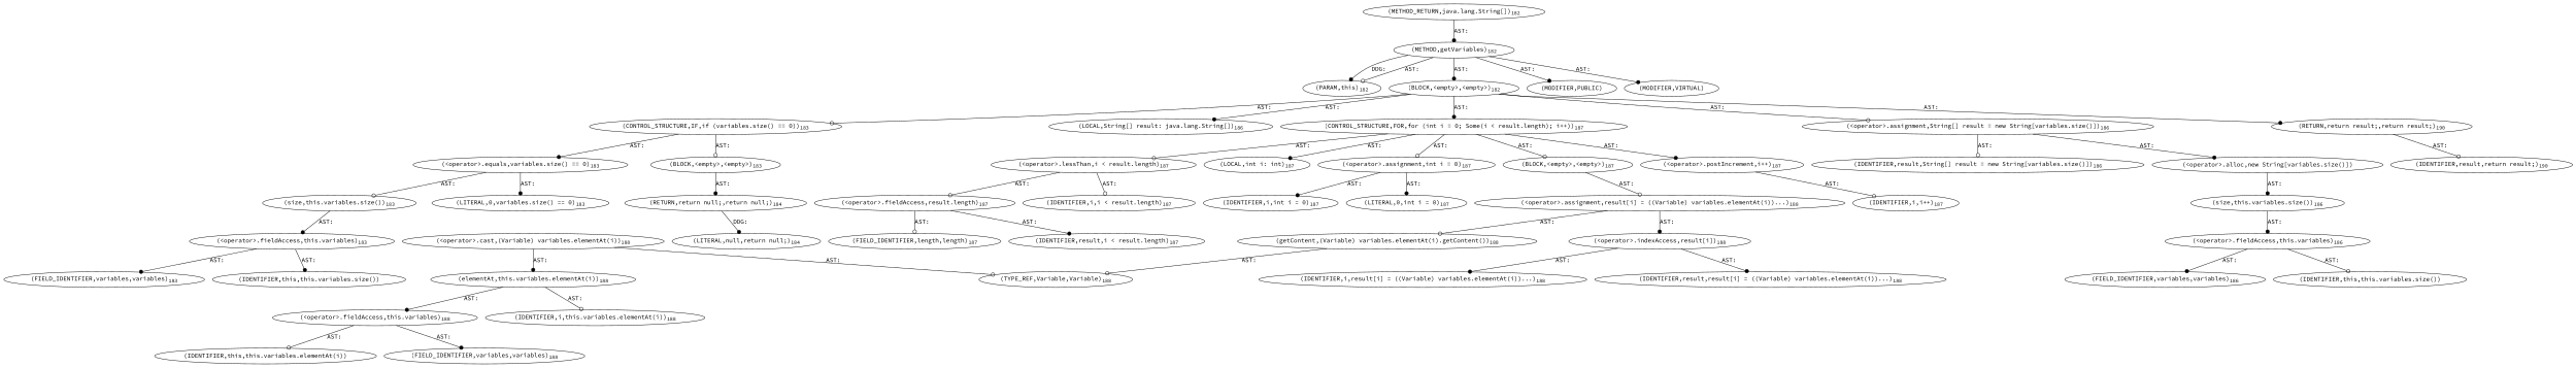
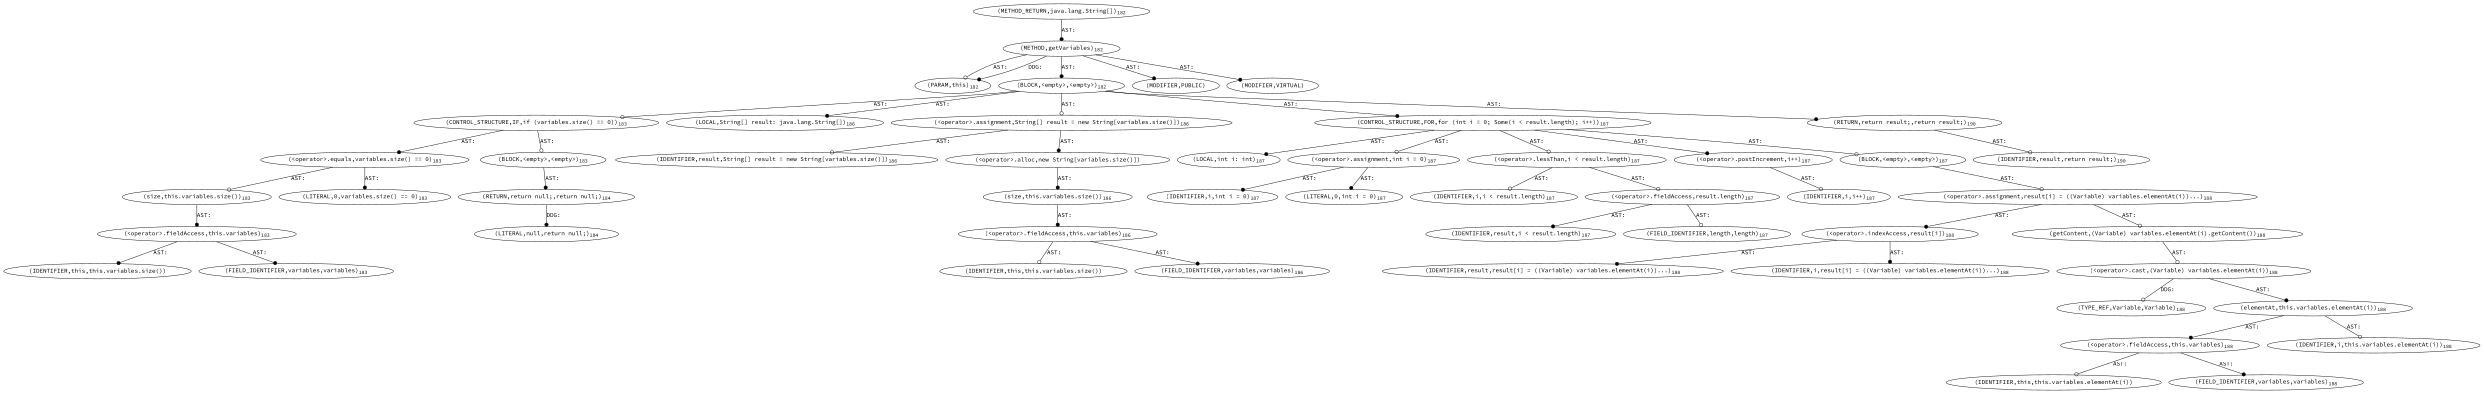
  digraph {
    fontname="Source Code Pro"
    node [fontname="Source Code Pro"]
    edge [arrowhead=dot fontname="Source Code Pro"]
    n1 [label=<(METHOD,getVariables)<SUB>182</SUB>>]
    n2 [label=<(PARAM,this)<SUB>182</SUB>>]
    n3 [label=<(BLOCK,&lt;empty&gt;,&lt;empty&gt;)<SUB>182</SUB>>]
    n4 [label=<(MODIFIER,PUBLIC)>]
    n5 [label=<(MODIFIER,VIRTUAL)>]
    n6 [label=<(CONTROL_STRUCTURE,IF,if (variables.size() == 0))<SUB>183</SUB>>]
    n7 [label=<(LOCAL,String[] result: java.lang.String[])<SUB>186</SUB>>]
    n8 [label=<(&lt;operator&gt;.assignment,String[] result = new String[variables.size()])<SUB>186</SUB>>]
    n9 [label=<(CONTROL_STRUCTURE,FOR,for (int i = 0; Some(i &lt; result.length); i++))<SUB>187</SUB>>]
    n10 [label=<(RETURN,return result;,return result;)<SUB>190</SUB>>]
    n11 [label=<(METHOD_RETURN,java.lang.String[])<SUB>182</SUB>>]
    n12 [label=<(&lt;operator&gt;.equals,variables.size() == 0)<SUB>183</SUB>>]
    n13 [label=<(BLOCK,&lt;empty&gt;,&lt;empty&gt;)<SUB>183</SUB>>]
    n14 [label=<(IDENTIFIER,result,String[] result = new String[variables.size()])<SUB>186</SUB>>]
    n15 [label=<(&lt;operator&gt;.alloc,new String[variables.size()])>]
    n16 [label=<(LOCAL,int i: int)<SUB>187</SUB>>]
    n17 [label=<(&lt;operator&gt;.assignment,int i = 0)<SUB>187</SUB>>]
    n18 [label=<(&lt;operator&gt;.lessThan,i &lt; result.length)<SUB>187</SUB>>]
    n19 [label=<(&lt;operator&gt;.postIncrement,i++)<SUB>187</SUB>>]
    n20 [label=<(BLOCK,&lt;empty&gt;,&lt;empty&gt;)<SUB>187</SUB>>]
    n21 [label=<(IDENTIFIER,result,return result;)<SUB>190</SUB>>]
    n22 [label=<(size,this.variables.size())<SUB>183</SUB>>]
    n23 [label=<(LITERAL,0,variables.size() == 0)<SUB>183</SUB>>]
    n24 [label=<(RETURN,return null;,return null;)<SUB>184</SUB>>]
    n25 [label=<(&lt;operator&gt;.fieldAccess,this.variables)<SUB>183</SUB>>]
    n26 [label=<(IDENTIFIER,this,this.variables.size())>]
    n27 [label=<(FIELD_IDENTIFIER,variables,variables)<SUB>183</SUB>>]
    n28 [label=<(LITERAL,null,return null;)<SUB>184</SUB>>]
    n29 [label=<(size,this.variables.size())<SUB>186</SUB>>]
    n30 [label=<(&lt;operator&gt;.fieldAccess,this.variables)<SUB>186</SUB>>]
    n31 [label=<(IDENTIFIER,this,this.variables.size())>]
    n32 [label=<(FIELD_IDENTIFIER,variables,variables)<SUB>186</SUB>>]
    n33 [label=<(IDENTIFIER,i,int i = 0)<SUB>187</SUB>>]
    n34 [label=<(LITERAL,0,int i = 0)<SUB>187</SUB>>]
    n35 [label=<(IDENTIFIER,i,i &lt; result.length)<SUB>187</SUB>>]
    n36 [label=<(&lt;operator&gt;.fieldAccess,result.length)<SUB>187</SUB>>]
    n37 [label=<(IDENTIFIER,i,i++)<SUB>187</SUB>>]
    n38 [label=<(&lt;operator&gt;.assignment,result[i] = ((Variable) variables.elementAt(i))...)<SUB>188</SUB>>]
    n39 [label=<(IDENTIFIER,result,i &lt; result.length)<SUB>187</SUB>>]
    n40 [label=<(FIELD_IDENTIFIER,length,length)<SUB>187</SUB>>]
    n41 [label=<(&lt;operator&gt;.indexAccess,result[i])<SUB>188</SUB>>]
    n42 [label=<(getContent,(Variable) variables.elementAt(i).getContent())<SUB>188</SUB>>]
    n43 [label=<(IDENTIFIER,result,result[i] = ((Variable) variables.elementAt(i))...)<SUB>188</SUB>>]
    n44 [label=<(IDENTIFIER,i,result[i] = ((Variable) variables.elementAt(i))...)<SUB>188</SUB>>]
    n45 [label=<(&lt;operator&gt;.cast,(Variable) variables.elementAt(i))<SUB>188</SUB>>]
    n46 [label=<(TYPE_REF,Variable,Variable)<SUB>188</SUB>>]
    n47 [label=<(elementAt,this.variables.elementAt(i))<SUB>188</SUB>>]
    n48 [label=<(&lt;operator&gt;.fieldAccess,this.variables)<SUB>188</SUB>>]
    n49 [label=<(IDENTIFIER,i,this.variables.elementAt(i))<SUB>188</SUB>>]
    n50 [label=<(IDENTIFIER,this,this.variables.elementAt(i))>]
    n51 [label=<(FIELD_IDENTIFIER,variables,variables)<SUB>188</SUB>>]
    n1 -> n2 [arrowhead=odot label="AST: "]
    n1 -> n2 [label="DDG: "]
    n1 -> n3 [label="AST: "]
    n1 -> n4 [label="AST: "]
    n1 -> n5 [label="AST: "]
    n3 -> n6 [arrowhead=odot label="AST: "]
    n3 -> n7 [label="AST: "]
    n3 -> n8 [arrowhead=odot label="AST: "]
    n3 -> n9 [label="AST: "]
    n3 -> n10 [label="AST: "]
    n6 -> n12 [label="AST: "]
    n6 -> n13 [arrowhead=odot label="AST: "]
    n8 -> n14 [arrowhead=odot label="AST: "]
    n8 -> n15 [label="AST: "]
    n9 -> n16 [label="AST: "]
    n9 -> n17 [arrowhead=odot label="AST: "]
    n9 -> n18 [arrowhead=odot label="AST: "]
    n9 -> n19 [label="AST: "]
    n9 -> n20 [arrowhead=odot label="AST: "]
    n10 -> n21 [arrowhead=odot label="AST: "]
    n11 -> n1 [label="AST: "]
    n12 -> n22 [arrowhead=odot label="AST: "]
    n12 -> n23 [label="AST: "]
    n13 -> n24 [label="AST: "]
    n15 -> n29 [label="AST: "]
    n17 -> n33 [label="AST: "]
    n17 -> n34 [label="AST: "]
    n18 -> n35 [arrowhead=odot label="AST: "]
    n18 -> n36 [arrowhead=odot label="AST: "]
    n19 -> n37 [arrowhead=odot label="AST: "]
    n20 -> n38 [arrowhead=odot label="AST: "]
    n22 -> n25 [label="AST: "]
    n24 -> n28 [label="DDG: "]
    n25 -> n26 [label="AST: "]
    n25 -> n27 [label="AST: "]
    n29 -> n30 [label="AST: "]
    n30 -> n31 [arrowhead=odot label="AST: "]
    n30 -> n32 [label="AST: "]
    n36 -> n39 [label="AST: "]
    n36 -> n40 [arrowhead=odot label="AST: "]
    n38 -> n41 [label="AST: "]
    n38 -> n42 [arrowhead=odot label="AST: "]
    n41 -> n43 [label="AST: "]
    n41 -> n44 [label="AST: "]
-   n42 -> n46 [arrowhead=odot label="AST: "]
-   n45 -> n46 [arrowhead=odot label="AST: "]
+   n42 -> n45 [arrowhead=odot label="AST: "]
+   n45 -> n46 [arrowhead=odot label="DDG: "]
    n45 -> n47 [label="AST: "]
    n47 -> n48 [label="AST: "]
    n47 -> n49 [arrowhead=odot label="AST: "]
    n48 -> n50 [arrowhead=odot label="AST: "]
    n48 -> n51 [label="AST: "]
  }
